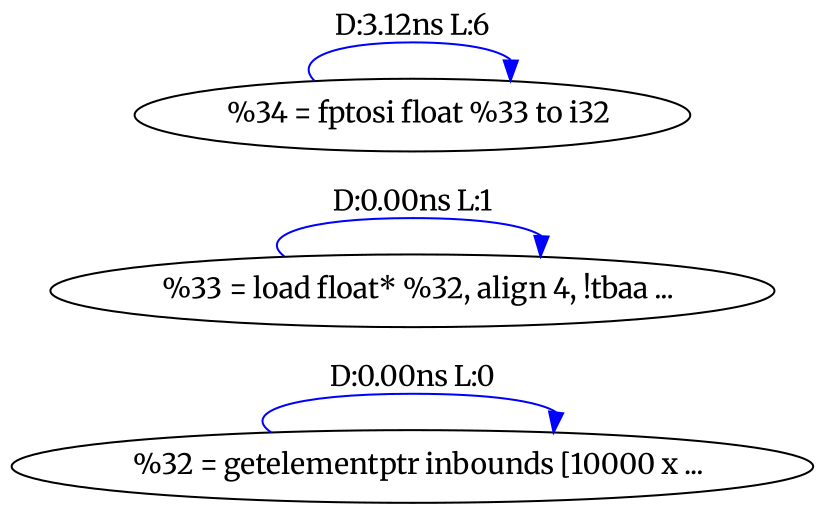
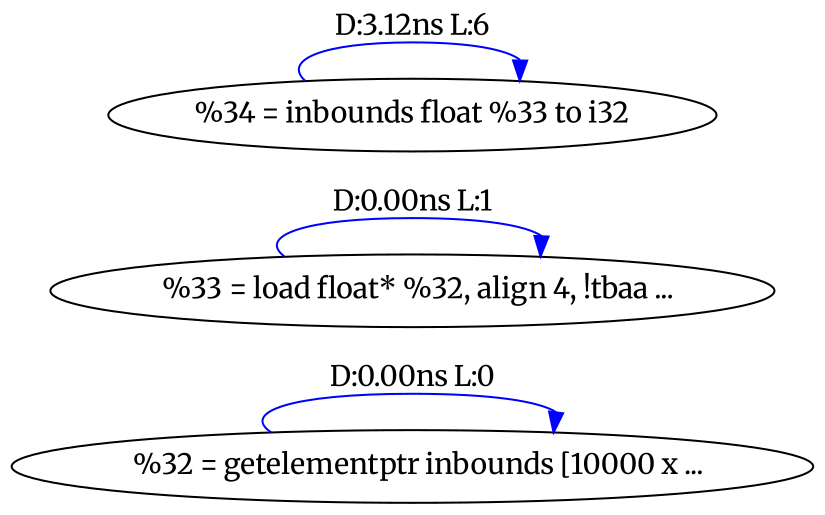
  digraph {
    rankdir=LR
    fontname=Merriweather
    node [fontname=Merriweather]
    edge [color=blue fontname=Merriweather]
    n1 [label="  %32 = getelementptr inbounds [10000 x ..."]
    n2 [label="  %33 = load float* %32, align 4, !tbaa ..."]
-   n3 [label="  %34 = fptosi float %33 to i32"]
+   n3 [label="%34 = inbounds float %33 to i32"]
    n1 -> n1 [label="D:0.00ns L:0"]
    n2 -> n2 [label="D:0.00ns L:1"]
    n3 -> n3 [label="D:3.12ns L:6"]
  }
